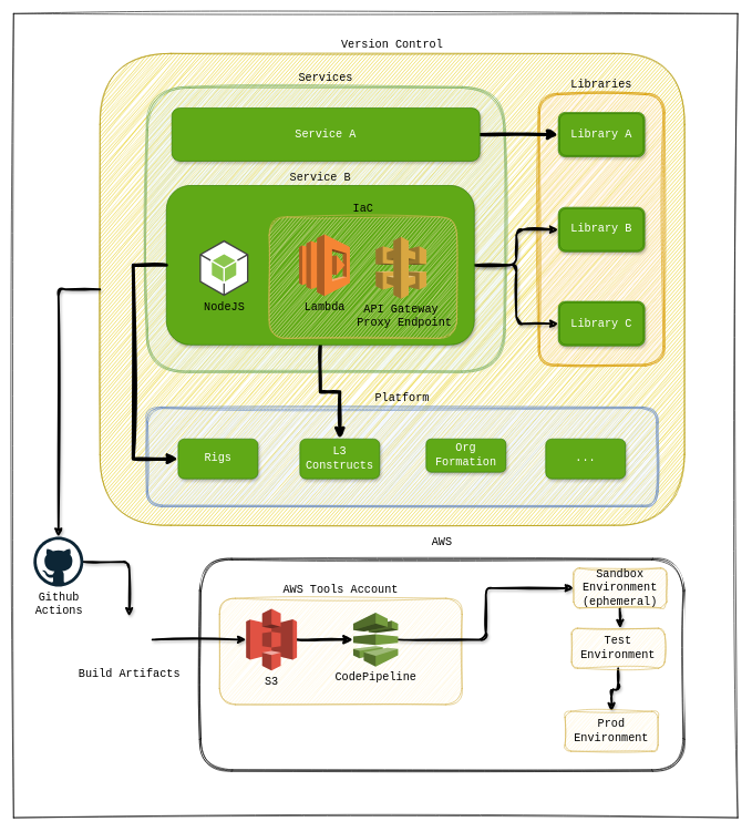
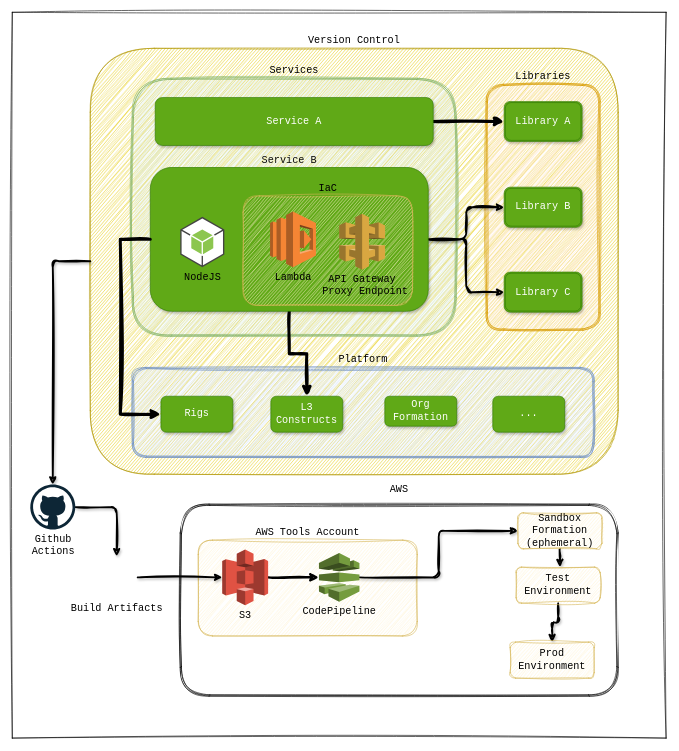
  <mxCell id="0" />
  <mxCell id="1" parent="0" />
  <mxCell id="2" value="" style="rounded=0;whiteSpace=wrap;html=1;sketch=1;curveFitting=1;jiggle=2;fontFamily=Courier New;fontSize=17;" vertex="1" parent="1"><mxGeometry x="20" y="20" width="1090" height="1210" as="geometry" /></mxCell>
  <mxCell id="3" value="&lt;div style=&quot;font-size: 17px;&quot;&gt;AWS&lt;/div&gt;&lt;div style=&quot;font-size: 17px;&quot;&gt;&lt;br style=&quot;font-size: 17px;&quot;&gt;&lt;/div&gt;" style="shape=ext;double=1;rounded=1;whiteSpace=wrap;html=1;labelPosition=center;verticalLabelPosition=top;align=center;verticalAlign=bottom;sketch=1;curveFitting=1;jiggle=2;fontFamily=Courier New;fontSize=17;spacing=-7;" vertex="1" parent="1"><mxGeometry x="300" y="840" width="730" height="320" as="geometry" /></mxCell>
  <mxCell id="4" value="&lt;div style=&quot;font-size: 17px;&quot;&gt;AWS Tools Account&lt;/div&gt;" style="rounded=1;whiteSpace=wrap;html=1;labelPosition=center;verticalLabelPosition=top;align=center;verticalAlign=bottom;fillColor=#fff2cc;strokeColor=#d6b656;sketch=1;curveFitting=1;jiggle=2;fontFamily=Courier New;fontSize=17;" vertex="1" parent="1"><mxGeometry x="330" y="900" width="365" height="159.75" as="geometry" /></mxCell>
  <mxCell id="5" value="Version Control" style="rounded=1;whiteSpace=wrap;html=1;labelPosition=center;verticalLabelPosition=top;align=center;verticalAlign=bottom;fillColor=#e3c800;fontColor=#000000;strokeColor=#B09500;sketch=1;curveFitting=1;jiggle=2;fontFamily=Courier New;fontSize=17;" vertex="1" parent="1"><mxGeometry x="150" y="80" width="880" height="710" as="geometry" /></mxCell>
  <mxCell id="6" value="Platform" style="shape=ext;double=1;rounded=1;whiteSpace=wrap;html=1;labelPosition=center;verticalLabelPosition=top;align=center;verticalAlign=bottom;fillColor=#dae8fc;strokeColor=#6c8ebf;sketch=1;curveFitting=1;jiggle=2;fontFamily=Courier New;fontSize=17;" vertex="1" parent="1"><mxGeometry x="220" y="612" width="770" height="150" as="geometry" /></mxCell>
  <mxCell id="7" value="Libraries" style="shape=ext;double=1;rounded=1;whiteSpace=wrap;html=1;labelPosition=center;verticalLabelPosition=top;align=center;verticalAlign=bottom;fillColor=#ffe6cc;strokeColor=#d79b00;sketch=1;curveFitting=1;jiggle=2;fontFamily=Courier New;fontSize=17;" vertex="1" parent="1"><mxGeometry x="810" y="140" width="190" height="410" as="geometry" /></mxCell>
  <mxCell id="8" style="edgeStyle=orthogonalEdgeStyle;orthogonalLoop=1;jettySize=auto;html=1;strokeWidth=3;rounded=1;shadow=1;sketch=1;curveFitting=1;jiggle=2;fontFamily=Courier New;fontSize=17;" edge="1" parent="1" source="5" target="22"><mxGeometry relative="1" as="geometry"><mxPoint x="70" y="590" as="targetPoint" /></mxGeometry></mxCell>
  <mxCell id="9" value="Services" style="shape=ext;double=1;rounded=1;whiteSpace=wrap;html=1;labelPosition=center;verticalLabelPosition=top;align=center;verticalAlign=bottom;fillColor=#d5e8d4;strokeColor=#82b366;sketch=1;curveFitting=1;jiggle=2;fontFamily=Courier New;fontSize=17;" vertex="1" parent="1"><mxGeometry x="220" y="130" width="540" height="430" as="geometry" /></mxCell>
  <mxCell id="10" style="edgeStyle=orthogonalEdgeStyle;orthogonalLoop=1;jettySize=auto;html=1;entryX=0;entryY=0.5;entryDx=0;entryDy=0;strokeWidth=3;rounded=1;shadow=1;sketch=1;curveFitting=1;jiggle=2;fontFamily=Courier New;fontSize=17;" edge="1" parent="1" source="13" target="37"><mxGeometry relative="1" as="geometry" /></mxCell>
  <mxCell id="11" style="edgeStyle=orthogonalEdgeStyle;orthogonalLoop=1;jettySize=auto;html=1;entryX=0;entryY=0.5;entryDx=0;entryDy=0;strokeWidth=3;rounded=1;shadow=1;sketch=1;curveFitting=1;jiggle=2;fontFamily=Courier New;fontSize=17;" edge="1" parent="1" source="13" target="38"><mxGeometry relative="1" as="geometry" /></mxCell>
  <mxCell id="12" style="edgeStyle=orthogonalEdgeStyle;rounded=0;orthogonalLoop=1;jettySize=auto;html=1;strokeWidth=5;sketch=1;curveFitting=1;jiggle=2;" edge="1" parent="1" source="13" target="28"><mxGeometry relative="1" as="geometry" /></mxCell>
  <mxCell id="13" value="&lt;font color=&quot;#0d0d0d&quot;&gt;Service B&lt;br&gt;&lt;/font&gt;" style="rounded=1;whiteSpace=wrap;html=1;labelPosition=center;verticalLabelPosition=top;align=center;verticalAlign=bottom;fillColor=#60a917;strokeColor=#2D7600;fontFamily=Courier New;fontSize=17;fontColor=#ffffff;glass=0;shadow=1;" vertex="1" parent="1"><mxGeometry x="250" y="278.5" width="463.5" height="240" as="geometry" /></mxCell>
  <mxCell id="14" style="edgeStyle=orthogonalEdgeStyle;rounded=0;orthogonalLoop=1;jettySize=auto;html=1;strokeWidth=5;sketch=1;curveFitting=1;jiggle=2;exitX=0;exitY=0.5;exitDx=0;exitDy=0;" edge="1" parent="1" source="13" target="27"><mxGeometry relative="1" as="geometry"><Array as="points"><mxPoint x="200" y="398" /><mxPoint x="200" y="690" /></Array></mxGeometry></mxCell>
  <mxCell id="15" value="IaC" style="rounded=1;whiteSpace=wrap;html=1;labelPosition=center;verticalLabelPosition=top;align=center;verticalAlign=bottom;sketch=1;curveFitting=1;jiggle=2;fontFamily=Courier New;fontSize=17;fillColor=#fff2cc;strokeColor=#d6b656;" vertex="1" parent="1"><mxGeometry x="404.75" y="326" width="282.5" height="182.5" as="geometry" /></mxCell>
  <mxCell id="16" value="&lt;div style=&quot;font-size: 17px;&quot;&gt;Lambda&lt;/div&gt;&lt;div style=&quot;font-size: 17px;&quot;&gt;&lt;br style=&quot;font-size: 17px;&quot;&gt;&lt;/div&gt;" style="outlineConnect=0;dashed=0;verticalLabelPosition=bottom;verticalAlign=top;align=center;html=1;shape=mxgraph.aws3.lambda;fillColor=#F58534;gradientColor=none;fontFamily=Courier New;fontSize=17;" vertex="1" parent="1"><mxGeometry x="449.75" y="352" width="76.5" height="93" as="geometry" /></mxCell>
  <mxCell id="17" value="&lt;div style=&quot;font-size: 17px;&quot;&gt;API Gateway&lt;/div&gt;&lt;div style=&quot;font-size: 17px;&quot;&gt;&amp;nbsp;Proxy Endpoint&lt;/div&gt;" style="outlineConnect=0;dashed=0;verticalLabelPosition=bottom;verticalAlign=top;align=center;html=1;shape=mxgraph.aws3.api_gateway;fillColor=#D9A741;gradientColor=none;fontFamily=Courier New;fontSize=17;" vertex="1" parent="1"><mxGeometry x="565" y="356" width="76.5" height="93" as="geometry" /></mxCell>
  <mxCell id="18" value="&lt;div style=&quot;font-size: 17px;&quot;&gt;NodeJS&lt;/div&gt;" style="outlineConnect=0;dashed=0;verticalLabelPosition=bottom;verticalAlign=top;align=center;html=1;shape=mxgraph.aws3.android;fillColor=#8CC64F;gradientColor=none;fontFamily=Courier New;fontSize=17;" vertex="1" parent="1"><mxGeometry x="300" y="361" width="73.5" height="84" as="geometry" /></mxCell>
  <mxCell id="19" style="edgeStyle=orthogonalEdgeStyle;rounded=0;orthogonalLoop=1;jettySize=auto;html=1;sketch=1;curveFitting=1;jiggle=2;strokeWidth=4;fontFamily=Courier New;fontSize=17;" edge="1" parent="1" source="20" target="26"><mxGeometry relative="1" as="geometry" /></mxCell>
  <mxCell id="20" value="&lt;div style=&quot;font-size: 17px;&quot;&gt;S3&lt;/div&gt;" style="outlineConnect=0;dashed=0;verticalLabelPosition=bottom;verticalAlign=top;align=center;html=1;shape=mxgraph.aws3.s3;fillColor=#E05243;gradientColor=none;fontFamily=Courier New;fontSize=17;" vertex="1" parent="1"><mxGeometry x="370" y="915.5" width="76.5" height="93" as="geometry" /></mxCell>
  <mxCell id="21" style="edgeStyle=orthogonalEdgeStyle;orthogonalLoop=1;jettySize=auto;html=1;strokeWidth=3;rounded=1;shadow=1;sketch=1;curveFitting=1;jiggle=2;fontFamily=Courier New;fontSize=17;" edge="1" parent="1" source="22" target="24"><mxGeometry relative="1" as="geometry" /></mxCell>
  <mxCell id="22" value="&lt;div style=&quot;font-size: 17px;&quot;&gt;Github&lt;/div&gt;&lt;div style=&quot;font-size: 17px;&quot;&gt;Actions&lt;br style=&quot;font-size: 17px;&quot;&gt;&lt;/div&gt;" style="dashed=0;outlineConnect=0;html=1;align=center;labelPosition=center;verticalLabelPosition=bottom;verticalAlign=top;shape=mxgraph.weblogos.github;fontFamily=Courier New;fontSize=17;" vertex="1" parent="1"><mxGeometry x="50" y="807.25" width="75" height="75" as="geometry" /></mxCell>
  <mxCell id="23" style="edgeStyle=orthogonalEdgeStyle;orthogonalLoop=1;jettySize=auto;html=1;strokeWidth=3;rounded=1;shadow=1;sketch=1;curveFitting=1;jiggle=2;fontFamily=Courier New;fontSize=17;" edge="1" parent="1" source="24" target="20"><mxGeometry relative="1" as="geometry" /></mxCell>
  <mxCell id="24" value="&lt;div&gt;Build Artifacts&lt;/div&gt;" style="shape=image;html=1;verticalAlign=top;verticalLabelPosition=bottom;labelBackgroundColor=#ffffff;imageAspect=0;aspect=fixed;image=https://cdn0.iconfinder.com/data/icons/file-type-19/512/file__zip__compressed_-128.png;sketch=1;curveFitting=1;jiggle=2;fontFamily=Courier New;fontSize=17;" vertex="1" parent="1"><mxGeometry x="159" y="927" width="70" height="70" as="geometry" /></mxCell>
  <mxCell id="25" style="edgeStyle=orthogonalEdgeStyle;orthogonalLoop=1;jettySize=auto;html=1;entryX=0;entryY=0.5;entryDx=0;entryDy=0;strokeWidth=3;rounded=1;shadow=1;sketch=1;curveFitting=1;jiggle=2;fontFamily=Courier New;fontSize=17;" edge="1" parent="1" source="26" target="31"><mxGeometry relative="1" as="geometry" /></mxCell>
  <mxCell id="26" value="&lt;div style=&quot;font-size: 17px;&quot;&gt;CodePipeline&lt;/div&gt;&lt;div style=&quot;font-size: 17px;&quot;&gt;&lt;br style=&quot;font-size: 17px;&quot;&gt;&lt;/div&gt;" style="outlineConnect=0;dashed=0;verticalLabelPosition=bottom;verticalAlign=top;align=center;html=1;shape=mxgraph.aws3.codepipeline;fillColor=#759C3E;gradientColor=none;fontFamily=Courier New;fontSize=17;" vertex="1" parent="1"><mxGeometry x="531.25" y="921.5" width="67.5" height="81" as="geometry" /></mxCell>
  <mxCell id="27" value="Rigs" style="rounded=1;whiteSpace=wrap;html=1;fillColor=#60a917;strokeColor=#2D7600;glass=0;shadow=1;fontFamily=Courier New;fontSize=17;fontColor=#ffffff;" vertex="1" parent="1"><mxGeometry x="267.75" y="660" width="120" height="60" as="geometry" /></mxCell>
  <mxCell id="28" value="&lt;div style=&quot;font-size: 17px;&quot;&gt;L3 Constructs&lt;/div&gt;" style="rounded=1;whiteSpace=wrap;html=1;fillColor=#60a917;strokeColor=#2D7600;fontFamily=Courier New;fontSize=17;fontColor=#ffffff;glass=0;shadow=1;" vertex="1" parent="1"><mxGeometry x="451" y="660" width="120" height="60" as="geometry" /></mxCell>
  <mxCell id="29" value="Org Formation" style="rounded=1;whiteSpace=wrap;html=1;fillColor=#60a917;strokeColor=#2D7600;fontFamily=Courier New;fontSize=17;fontColor=#ffffff;glass=0;shadow=1;" vertex="1" parent="1"><mxGeometry x="641" y="660" width="120" height="50" as="geometry" /></mxCell>
  <mxCell id="30" style="edgeStyle=orthogonalEdgeStyle;orthogonalLoop=1;jettySize=auto;html=1;strokeWidth=3;rounded=1;shadow=1;sketch=1;curveFitting=1;jiggle=2;fontFamily=Courier New;fontSize=17;" edge="1" parent="1" source="31" target="33"><mxGeometry relative="1" as="geometry"><Array as="points"><mxPoint x="923" y="978" /></Array></mxGeometry></mxCell>
- <mxCell id="31" value="&lt;div style=&quot;font-size: 17px;&quot;&gt;Sandbox Environment&lt;/div&gt;&lt;div style=&quot;font-size: 17px;&quot;&gt;(ephemeral)&lt;br style=&quot;font-size: 17px;&quot;&gt;&lt;/div&gt;" style="rounded=1;whiteSpace=wrap;html=1;fillColor=#fff2cc;strokeColor=#d6b656;sketch=1;curveFitting=1;jiggle=2;fontFamily=Courier New;fontSize=17;" vertex="1" parent="1"><mxGeometry x="863" y="854.5" width="140" height="60" as="geometry" /></mxCell>
+ <mxCell id="31" value="&lt;div style=&quot;font-size: 17px;&quot;&gt;Sandbox Formation&lt;/div&gt;&lt;div style=&quot;font-size: 17px;&quot;&gt;(ephemeral)&lt;br style=&quot;font-size: 17px;&quot;&gt;&lt;/div&gt;" style="rounded=1;whiteSpace=wrap;html=1;fillColor=#fff2cc;strokeColor=#d6b656;sketch=1;curveFitting=1;jiggle=2;fontFamily=Courier New;fontSize=17;" vertex="1" parent="1"><mxGeometry x="863" y="854.5" width="140" height="60" as="geometry" /></mxCell>
  <mxCell id="32" style="edgeStyle=orthogonalEdgeStyle;orthogonalLoop=1;jettySize=auto;html=1;strokeWidth=3;rounded=1;shadow=1;sketch=1;curveFitting=1;jiggle=2;fontFamily=Courier New;fontSize=17;" edge="1" parent="1" source="33" target="34"><mxGeometry relative="1" as="geometry" /></mxCell>
  <mxCell id="33" value="Test Environment" style="rounded=1;whiteSpace=wrap;html=1;fillColor=#fff2cc;strokeColor=#d6b656;sketch=1;curveFitting=1;jiggle=2;fontFamily=Courier New;fontSize=17;" vertex="1" parent="1"><mxGeometry x="860" y="945" width="140" height="60" as="geometry" /></mxCell>
  <mxCell id="34" value="&lt;div style=&quot;font-size: 17px;&quot;&gt;Prod Environment&lt;/div&gt;" style="rounded=1;whiteSpace=wrap;html=1;fillColor=#fff2cc;strokeColor=#d6b656;sketch=1;curveFitting=1;jiggle=2;fontFamily=Courier New;fontSize=17;" vertex="1" parent="1"><mxGeometry x="850" y="1070" width="140" height="60" as="geometry" /></mxCell>
  <mxCell id="35" style="edgeStyle=orthogonalEdgeStyle;rounded=0;orthogonalLoop=1;jettySize=auto;html=1;strokeWidth=5;sketch=1;curveFitting=1;jiggle=2;" edge="1" parent="1" source="36" target="39"><mxGeometry relative="1" as="geometry" /></mxCell>
  <mxCell id="36" value="Service A" style="rounded=1;whiteSpace=wrap;html=1;labelPosition=center;verticalLabelPosition=middle;align=center;verticalAlign=middle;fillColor=#60a917;strokeColor=#2D7600;fontFamily=Courier New;fontSize=17;fontColor=#ffffff;glass=0;shadow=1;" vertex="1" parent="1"><mxGeometry x="258.25" y="162" width="463.5" height="80" as="geometry" /></mxCell>
  <mxCell id="37" value="Library B" style="shape=ext;double=1;rounded=1;whiteSpace=wrap;html=1;labelPosition=center;verticalLabelPosition=middle;align=center;verticalAlign=middle;fillColor=#60a917;strokeColor=#2D7600;fontFamily=Courier New;fontSize=17;fontColor=#ffffff;glass=0;shadow=1;" vertex="1" parent="1"><mxGeometry x="840" y="311.5" width="130" height="67" as="geometry" /></mxCell>
  <mxCell id="38" value="Library C" style="shape=ext;double=1;rounded=1;whiteSpace=wrap;html=1;labelPosition=center;verticalLabelPosition=middle;align=center;verticalAlign=middle;fillColor=#60a917;strokeColor=#2D7600;fontFamily=Courier New;fontSize=17;fontColor=#ffffff;glass=0;shadow=1;" vertex="1" parent="1"><mxGeometry x="840" y="453" width="130" height="67" as="geometry" /></mxCell>
  <mxCell id="39" value="Library A" style="shape=ext;double=1;rounded=1;whiteSpace=wrap;html=1;labelPosition=center;verticalLabelPosition=middle;align=center;verticalAlign=middle;fillColor=#60a917;strokeColor=#2D7600;fontFamily=Courier New;fontSize=17;fontColor=#ffffff;glass=0;shadow=1;" vertex="1" parent="1"><mxGeometry x="840" y="168.5" width="130" height="67" as="geometry" /></mxCell>
  <mxCell id="40" value="..." style="rounded=1;whiteSpace=wrap;html=1;fillColor=#60a917;strokeColor=#2D7600;fontFamily=Courier New;fontSize=17;fontColor=#ffffff;glass=0;shadow=1;" vertex="1" parent="1"><mxGeometry x="821" y="660" width="120" height="60" as="geometry" /></mxCell>
